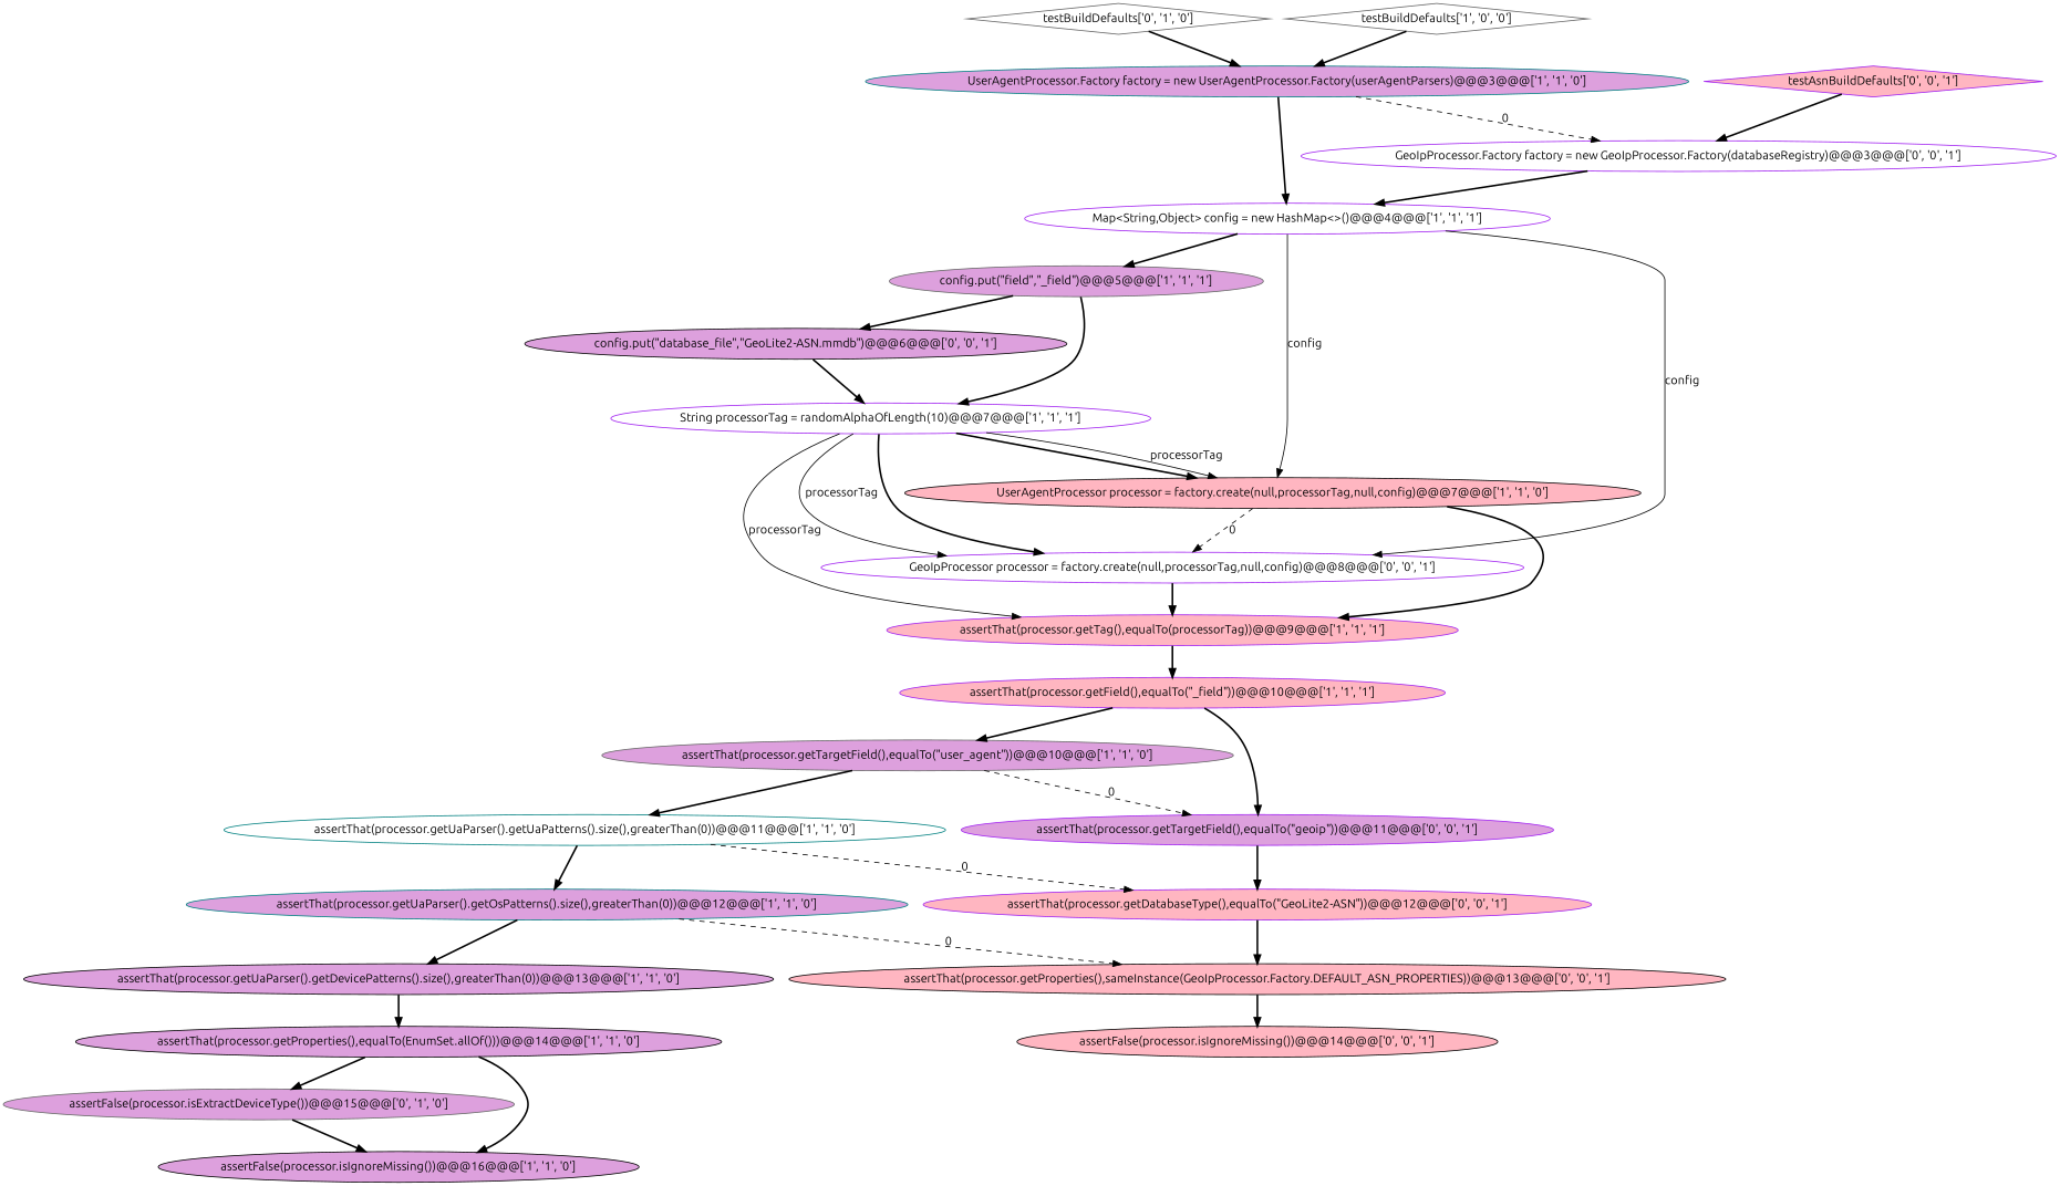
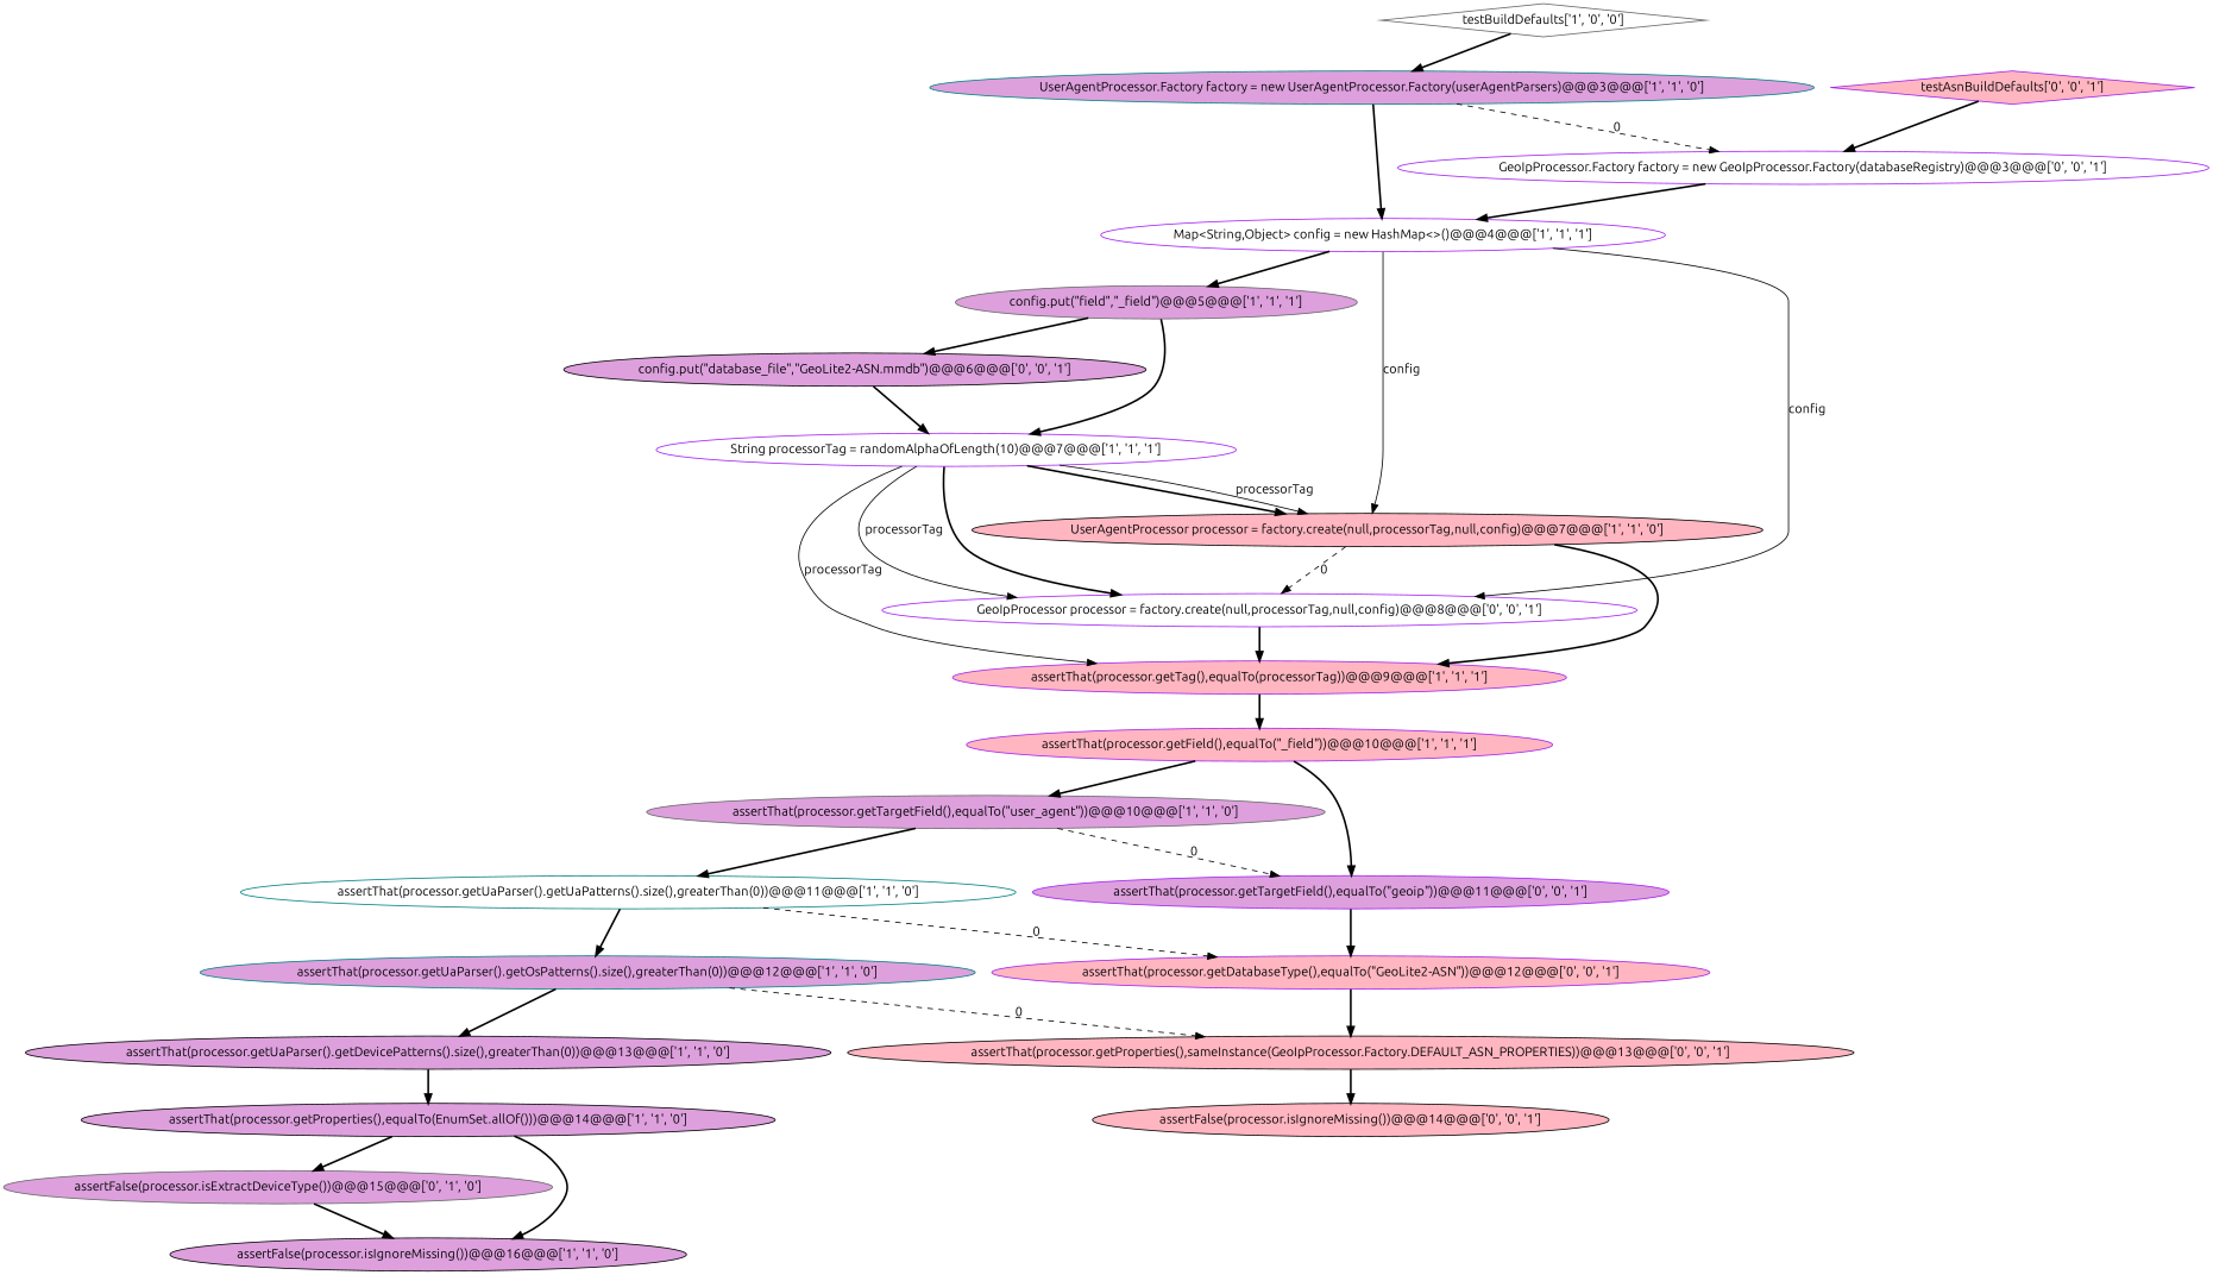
  digraph {
    fontname=Ubuntu
    node [fillcolor=plum shape=ellipse style=filled color=purple fontname=Ubuntu]
    edge [style=bold fontname=Ubuntu]
    n1 [label="assertFalse(processor.isExtractDeviceType())@@@15@@@['0', '1', '0']" color=gray40]
    n2 [label="assertFalse(processor.isIgnoreMissing())@@@16@@@['1', '1', '0']" color=black]
    n3 [label="assertThat(processor.getTargetField(),equalTo(\"geoip\"))@@@11@@@['0', '0', '1']"]
    n4 [fillcolor=lightpink label="assertThat(processor.getDatabaseType(),equalTo(\"GeoLite2-ASN\"))@@@12@@@['0', '0', '1']"]
    n5 [fillcolor=white label="GeoIpProcessor processor = factory.create(null,processorTag,null,config)@@@8@@@['0', '0', '1']"]
    n6 [fillcolor=lightpink label="assertThat(processor.getTag(),equalTo(processorTag))@@@9@@@['1', '1', '1']"]
    n7 [label="assertThat(processor.getUaParser().getOsPatterns().size(),greaterThan(0))@@@12@@@['1', '1', '0']" color=teal]
    n8 [fillcolor=lightpink label="assertThat(processor.getProperties(),sameInstance(GeoIpProcessor.Factory.DEFAULT_ASN_PROPERTIES))@@@13@@@['0', '0', '1']" color=black]
    n9 [label="assertThat(processor.getUaParser().getDevicePatterns().size(),greaterThan(0))@@@13@@@['1', '1', '0']" color=black]
    n10 [label="config.put(\"database_file\",\"GeoLite2-ASN.mmdb\")@@@6@@@['0', '0', '1']" color=black]
    n11 [fillcolor=white label="String processorTag = randomAlphaOfLength(10)@@@7@@@['1', '1', '1']"]
    n12 [label="assertThat(processor.getProperties(),equalTo(EnumSet.allOf()))@@@14@@@['1', '1', '0']" color=black]
    n13 [fillcolor=lightpink label="UserAgentProcessor processor = factory.create(null,processorTag,null,config)@@@7@@@['1', '1', '0']" color=black]
-   n14 [fillcolor=white label="testBuildDefaults['0', '1', '0']" shape=diamond color=gray40]
    n15 [label="UserAgentProcessor.Factory factory = new UserAgentProcessor.Factory(userAgentParsers)@@@3@@@['1', '1', '0']" color=teal]
    n16 [label="config.put(\"field\",\"_field\")@@@5@@@['1', '1', '1']" color=gray40]
    n17 [fillcolor=lightpink label="assertThat(processor.getField(),equalTo(\"_field\"))@@@10@@@['1', '1', '1']"]
    n18 [fillcolor=lightpink label="testAsnBuildDefaults['0', '0', '1']" shape=diamond]
    n19 [fillcolor=white label="GeoIpProcessor.Factory factory = new GeoIpProcessor.Factory(databaseRegistry)@@@3@@@['0', '0', '1']"]
    n20 [fillcolor=lightpink label="assertFalse(processor.isIgnoreMissing())@@@14@@@['0', '0', '1']" color=black]
    n21 [fillcolor=white label="Map<String,Object> config = new HashMap<>()@@@4@@@['1', '1', '1']"]
    n22 [label="assertThat(processor.getTargetField(),equalTo(\"user_agent\"))@@@10@@@['1', '1', '0']" color=gray40]
    n23 [fillcolor=white label="assertThat(processor.getUaParser().getUaPatterns().size(),greaterThan(0))@@@11@@@['1', '1', '0']" color=teal]
    n24 [fillcolor=white label="testBuildDefaults['1', '0', '0']" shape=diamond color=gray40]
    n1 -> n2
    n3 -> n4
    n4 -> n8
    n5 -> n6
    n6 -> n17
    n7 -> n8 [label=0 style=dashed]
    n7 -> n9
    n8 -> n20
    n9 -> n12
    n10 -> n11
    n11 -> n5
    n11 -> n5 [label=processorTag style=solid]
    n11 -> n6 [label=processorTag style=solid]
    n11 -> n13
    n11 -> n13 [label=processorTag style=solid]
    n12 -> n1
    n12 -> n2
    n13 -> n5 [label=0 style=dashed]
    n13 -> n6
-   n14 -> n15
    n15 -> n19 [label=0 style=dashed]
    n15 -> n21
    n16 -> n10
    n16 -> n11
    n17 -> n3
    n17 -> n22
    n18 -> n19
    n19 -> n21
    n21 -> n5 [label=config style=solid]
    n21 -> n13 [label=config style=solid]
    n21 -> n16
    n22 -> n3 [label=0 style=dashed]
    n22 -> n23
    n23 -> n4 [label=0 style=dashed]
    n23 -> n7
    n24 -> n15
  }
